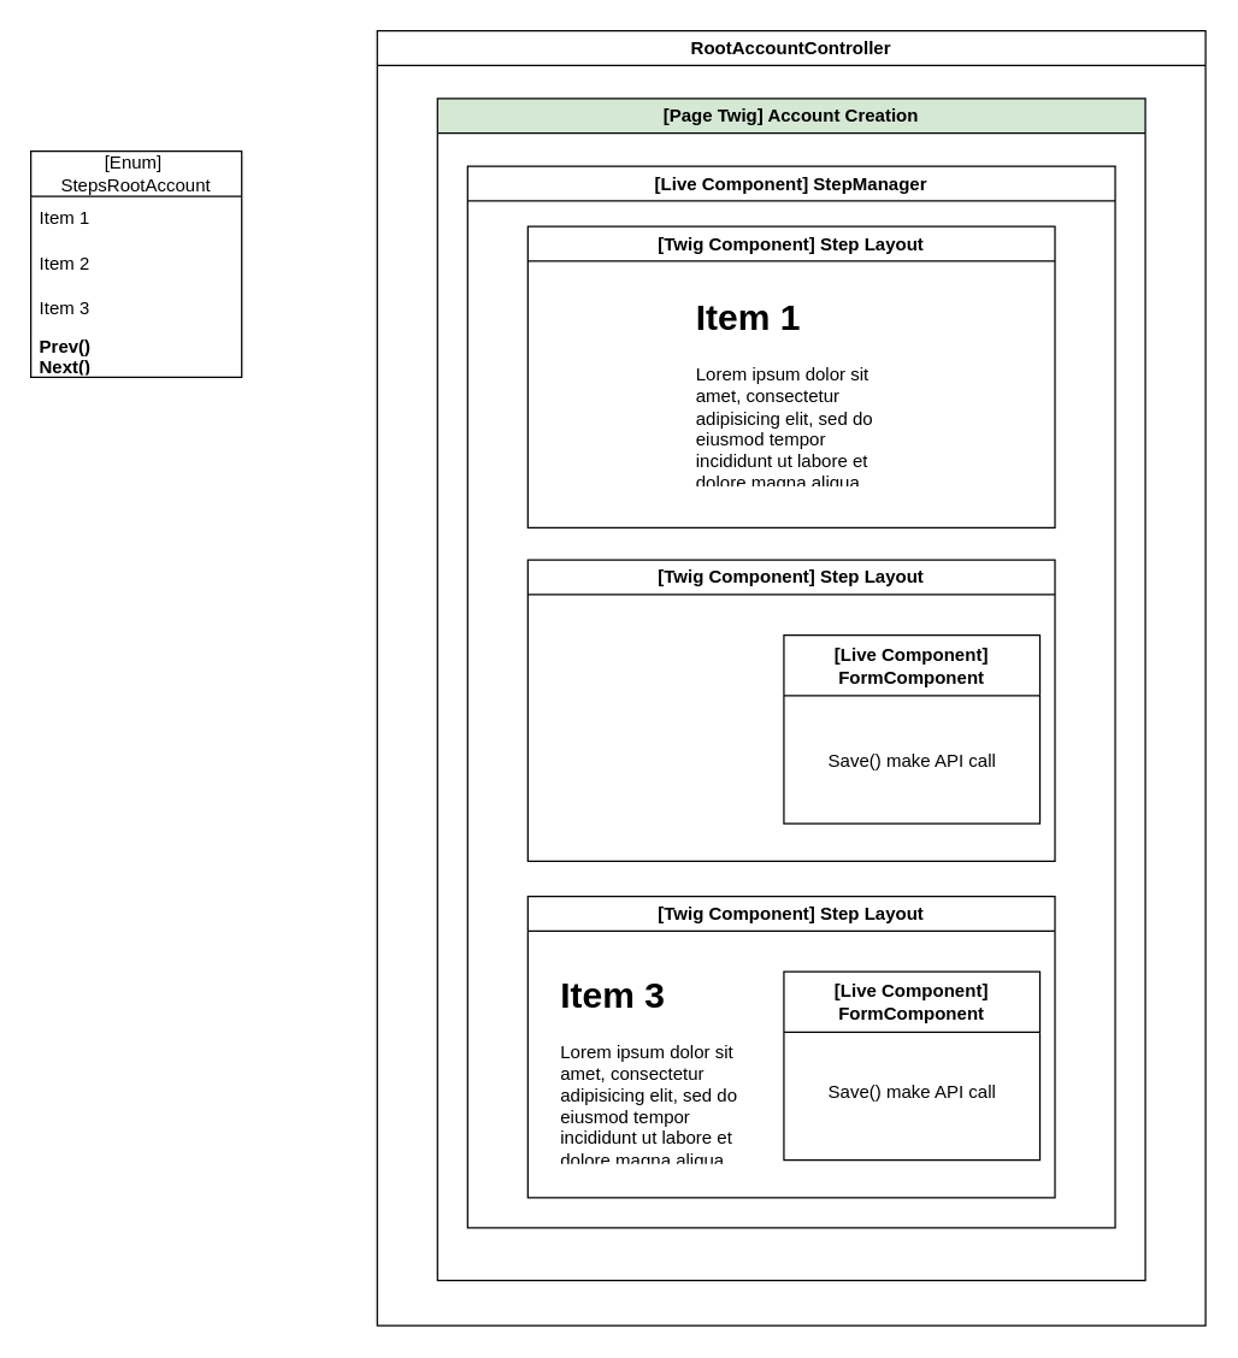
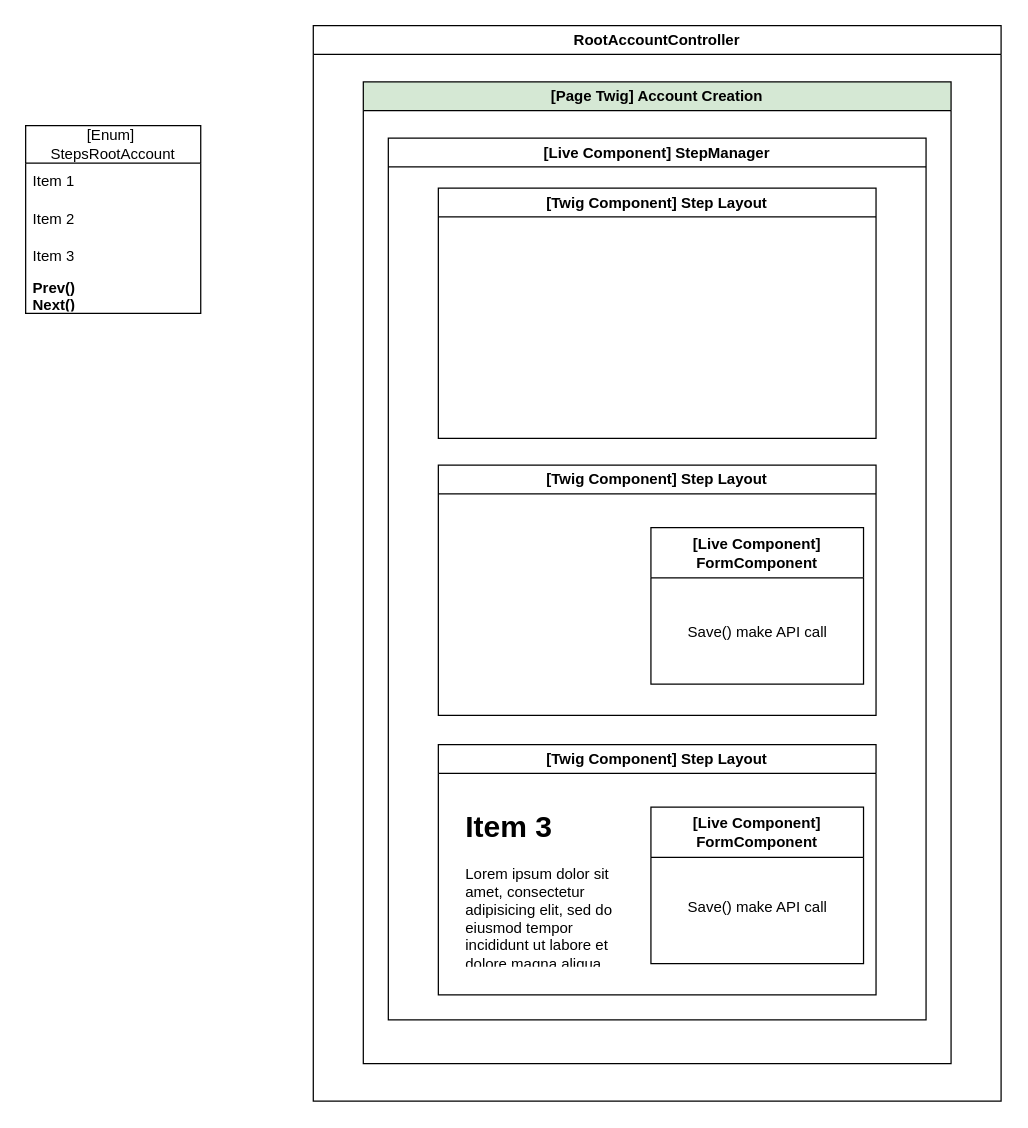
  <mxCell id="0" />
  <mxCell id="1" parent="0" />
  <mxCell id="2" value="RootAccountController" style="swimlane;whiteSpace=wrap;html=1;" vertex="1" parent="1"><mxGeometry x="250" y="20" width="550" height="860" as="geometry" /></mxCell>
  <mxCell id="3" value="[Page Twig] Account Creation" style="swimlane;whiteSpace=wrap;html=1;fillColor=#D5E8D4;" vertex="1" parent="2"><mxGeometry x="40" y="45" width="470" height="785" as="geometry" /></mxCell>
  <mxCell id="4" value="[Live Component] StepManager" style="swimlane;whiteSpace=wrap;html=1;" vertex="1" parent="3"><mxGeometry x="20" y="45" width="430" height="705" as="geometry" /></mxCell>
  <mxCell id="5" value="[Twig Component] Step Layout" style="swimlane;whiteSpace=wrap;html=1;" vertex="1" parent="4"><mxGeometry x="40" y="40" width="350" height="200" as="geometry" /></mxCell>
- <mxCell id="6" value="&lt;h1 style=&quot;margin-top: 0px;&quot;&gt;Item 1&lt;/h1&gt;&lt;p&gt;Lorem ipsum dolor sit amet, consectetur adipisicing elit, sed do eiusmod tempor incididunt ut labore et dolore magna aliqua.&lt;/p&gt;" style="text;html=1;whiteSpace=wrap;overflow=hidden;rounded=0;" vertex="1" parent="5"><mxGeometry x="110" y="40" width="140" height="130" as="geometry" /></mxCell>
  <mxCell id="7" value="[Twig Component] Step Layout" style="swimlane;whiteSpace=wrap;html=1;" vertex="1" parent="4"><mxGeometry x="40" y="261.5" width="350" height="200" as="geometry" /></mxCell>
  <mxCell id="8" value="[Live Component]&lt;br&gt;&lt;div&gt;FormComponent&lt;/div&gt;" style="swimlane;whiteSpace=wrap;html=1;startSize=40;" vertex="1" parent="7"><mxGeometry x="170" y="50" width="170" height="125" as="geometry" /></mxCell>
  <mxCell id="9" value="Save() make API call" style="text;html=1;align=center;verticalAlign=middle;resizable=0;points=[];autosize=1;strokeColor=none;fillColor=none;" vertex="1" parent="8"><mxGeometry x="20" y="68.5" width="130" height="30" as="geometry" /></mxCell>
  <mxCell id="10" value="[Twig Component] Step Layout" style="swimlane;whiteSpace=wrap;html=1;" vertex="1" parent="4"><mxGeometry x="40" y="485" width="350" height="200" as="geometry" /></mxCell>
  <mxCell id="11" value="[Live Component]&lt;br&gt;&lt;div&gt;FormComponent&lt;/div&gt;" style="swimlane;whiteSpace=wrap;html=1;startSize=40;" vertex="1" parent="10"><mxGeometry x="170" y="50" width="170" height="125" as="geometry" /></mxCell>
  <mxCell id="12" value="Save() make API call" style="text;html=1;align=center;verticalAlign=middle;resizable=0;points=[];autosize=1;strokeColor=none;fillColor=none;" vertex="1" parent="11"><mxGeometry x="20" y="65" width="130" height="30" as="geometry" /></mxCell>
  <mxCell id="13" value="&lt;h1 style=&quot;margin-top: 0px;&quot;&gt;Item 3&lt;/h1&gt;&lt;p&gt;Lorem ipsum dolor sit amet, consectetur adipisicing elit, sed do eiusmod tempor incididunt ut labore et dolore magna aliqua.&lt;/p&gt;" style="text;html=1;whiteSpace=wrap;overflow=hidden;rounded=0;" vertex="1" parent="10"><mxGeometry x="20" y="45" width="140" height="130" as="geometry" /></mxCell>
  <mxCell id="14" value="[Enum]&amp;nbsp;&lt;div&gt;Steps&lt;span style=&quot;background-color: initial;&quot;&gt;RootAccount&lt;/span&gt;&lt;/div&gt;" style="swimlane;fontStyle=0;childLayout=stackLayout;horizontal=1;startSize=30;horizontalStack=0;resizeParent=1;resizeParentMax=0;resizeLast=0;collapsible=1;marginBottom=0;whiteSpace=wrap;html=1;" vertex="1" parent="1"><mxGeometry x="20" y="100" width="140" height="150" as="geometry" /></mxCell>
  <mxCell id="15" value="Item 1" style="text;strokeColor=none;fillColor=none;align=left;verticalAlign=middle;spacingLeft=4;spacingRight=4;overflow=hidden;points=[[0,0.5],[1,0.5]];portConstraint=eastwest;rotatable=0;whiteSpace=wrap;html=1;" vertex="1" parent="14"><mxGeometry y="30" width="140" height="30" as="geometry" /></mxCell>
  <mxCell id="16" value="Item 2" style="text;strokeColor=none;fillColor=none;align=left;verticalAlign=middle;spacingLeft=4;spacingRight=4;overflow=hidden;points=[[0,0.5],[1,0.5]];portConstraint=eastwest;rotatable=0;whiteSpace=wrap;html=1;" vertex="1" parent="14"><mxGeometry y="60" width="140" height="30" as="geometry" /></mxCell>
  <mxCell id="17" value="Item 3" style="text;strokeColor=none;fillColor=none;align=left;verticalAlign=middle;spacingLeft=4;spacingRight=4;overflow=hidden;points=[[0,0.5],[1,0.5]];portConstraint=eastwest;rotatable=0;whiteSpace=wrap;html=1;" vertex="1" parent="14"><mxGeometry y="90" width="140" height="30" as="geometry" /></mxCell>
  <mxCell id="18" value="&lt;b&gt;Prev()&amp;nbsp;&lt;/b&gt;&lt;div&gt;&lt;b&gt;Next()&lt;/b&gt;&lt;/div&gt;" style="text;strokeColor=none;fillColor=none;align=left;verticalAlign=middle;spacingLeft=4;spacingRight=4;overflow=hidden;points=[[0,0.5],[1,0.5]];portConstraint=eastwest;rotatable=0;whiteSpace=wrap;html=1;" vertex="1" parent="14"><mxGeometry y="120" width="140" height="30" as="geometry" /></mxCell>
